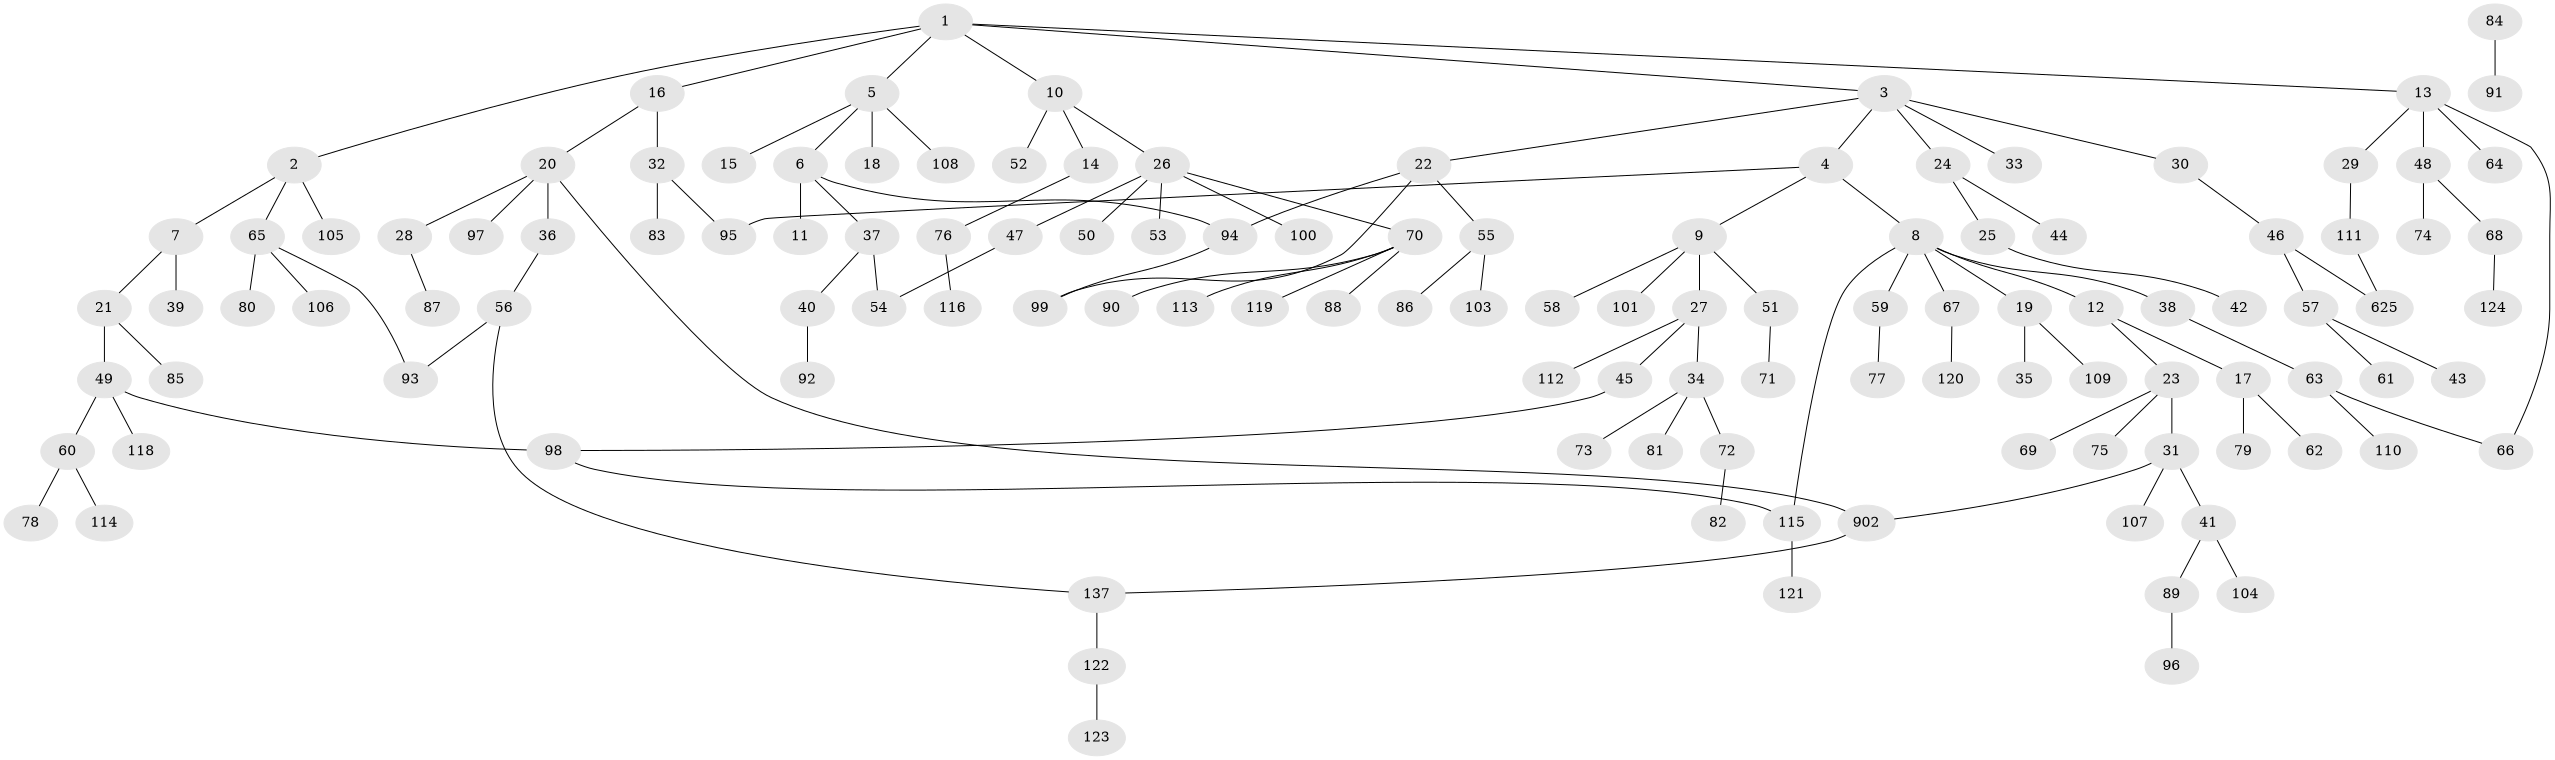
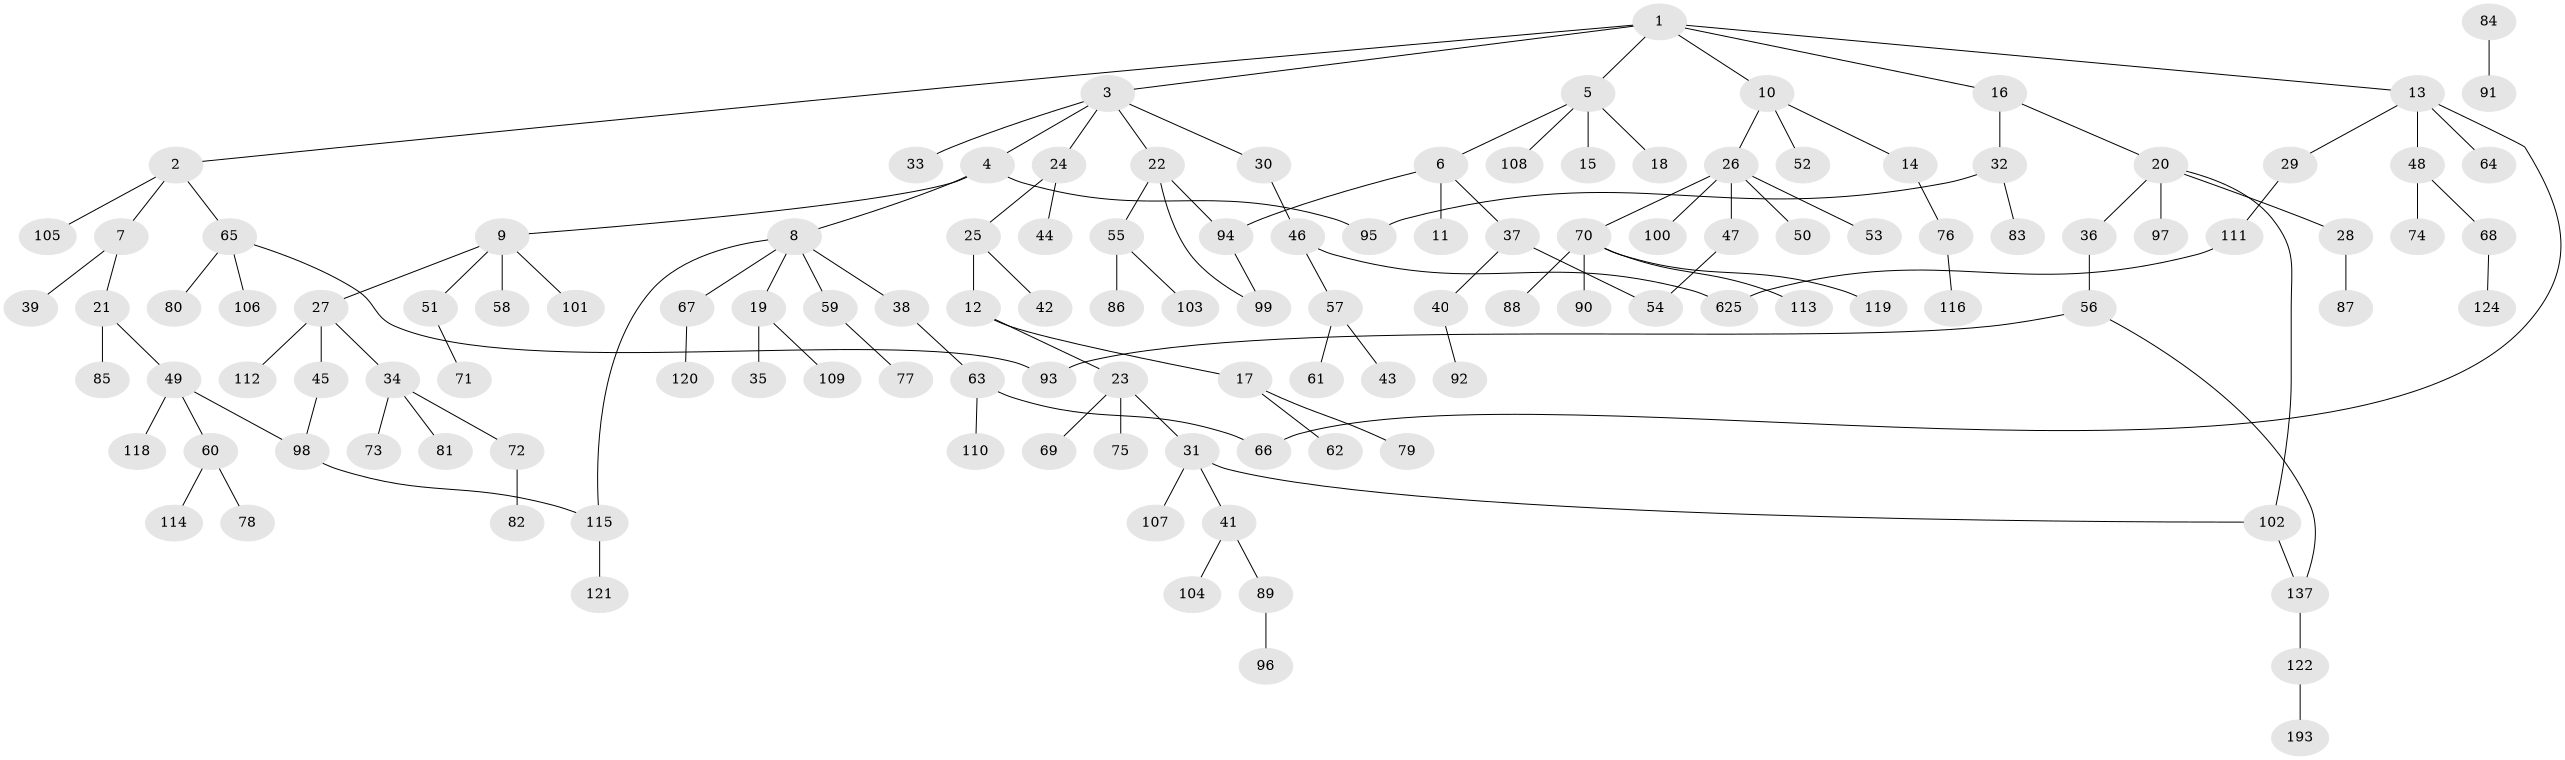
  graph {
    node [color=gray90 style=filled]
    1
    2
    3
    5
    10
    13
    16
    7
    65
    105
    4
    22
    24
    30
    33
    6
    15
    18
    108
    14
    26
    52
    29
    48
    64
    66
    20
    32
    21
    39
    93
    80
    106
    8
    9
    95
    94
    55
    99
    25
    44
    46
    12
    19
    38
    59
    67
    115
    27
    51
    58
    101
    11
    37
    40
    54
    49
    85
    17
    23
    35
    109
    63
    77
    120
    121
    34
    45
    112
    71
    76
    47
    50
    53
    70
    100
    62
    79
    31
    69
    75
    111
    68
    74
    116
    28
    36
    97
-   102 [label=902]
+   102
    83
    87
    56
    n93 [label=137]
    98
    60
    118
    86
    103
    41
    107
    42
    88
    90
    113
    119
    72
    73
    81
    n109 [label=625]
    57
    89
    104
    82
    84
    91
    92
    110
    96
    43
    61
    124
    78
    114
    122
-   123
+   123 [label=193]
    1 -- 2
    1 -- 3
    1 -- 5
    1 -- 10
    1 -- 13
    1 -- 16
    2 -- 7
    2 -- 65
    2 -- 105
    3 -- 4
    3 -- 22
    3 -- 24
    3 -- 30
    3 -- 33
    5 -- 6
    5 -- 15
    5 -- 18
    5 -- 108
    10 -- 14
    10 -- 26
    10 -- 52
    13 -- 29
    13 -- 48
    13 -- 64
    13 -- 66
    16 -- 20
    16 -- 32
    7 -- 21
    7 -- 39
    65 -- 93
    65 -- 80
    65 -- 106
    4 -- 8
    4 -- 9
    4 -- 95
    22 -- 94
    22 -- 55
    22 -- 99
    24 -- 25
    24 -- 44
    30 -- 46
    6 -- 94
    6 -- 11
    6 -- 37
    14 -- 76
    26 -- 47
    26 -- 50
    26 -- 53
    26 -- 70
    26 -- 100
    29 -- 111
    48 -- 68
    48 -- 74
    20 -- 28
    20 -- 36
    20 -- 97
    20 -- 102
    32 -- 95
    32 -- 83
    21 -- 49
    21 -- 85
-   8 -- 12
+   25 -- 12
    8 -- 19
    8 -- 38
    8 -- 59
    8 -- 67
    8 -- 115
    9 -- 27
    9 -- 51
    9 -- 58
    9 -- 101
    94 -- 99
    55 -- 86
    55 -- 103
    25 -- 42
    46 -- n109
    46 -- 57
    12 -- 17
    12 -- 23
    19 -- 35
    19 -- 109
    38 -- 63
    59 -- 77
    67 -- 120
    115 -- 121
    27 -- 34
    27 -- 45
    27 -- 112
    51 -- 71
    37 -- 40
    37 -- 54
    40 -- 92
    49 -- 98
    49 -- 60
    49 -- 118
    17 -- 62
    17 -- 79
    23 -- 31
    23 -- 69
    23 -- 75
    63 -- 66
    63 -- 110
    34 -- 72
    34 -- 73
    34 -- 81
    45 -- 98
    76 -- 116
    47 -- 54
    70 -- 88
    70 -- 90
    70 -- 113
    70 -- 119
    31 -- 102
    31 -- 41
    31 -- 107
    111 -- n109
    68 -- 124
    28 -- 87
    36 -- 56
    102 -- n93
    56 -- 93
    56 -- n93
    n93 -- 122
    98 -- 115
    60 -- 78
    60 -- 114
    41 -- 89
    41 -- 104
    72 -- 82
    57 -- 43
    57 -- 61
    89 -- 96
    84 -- 91
    122 -- 123
  }
